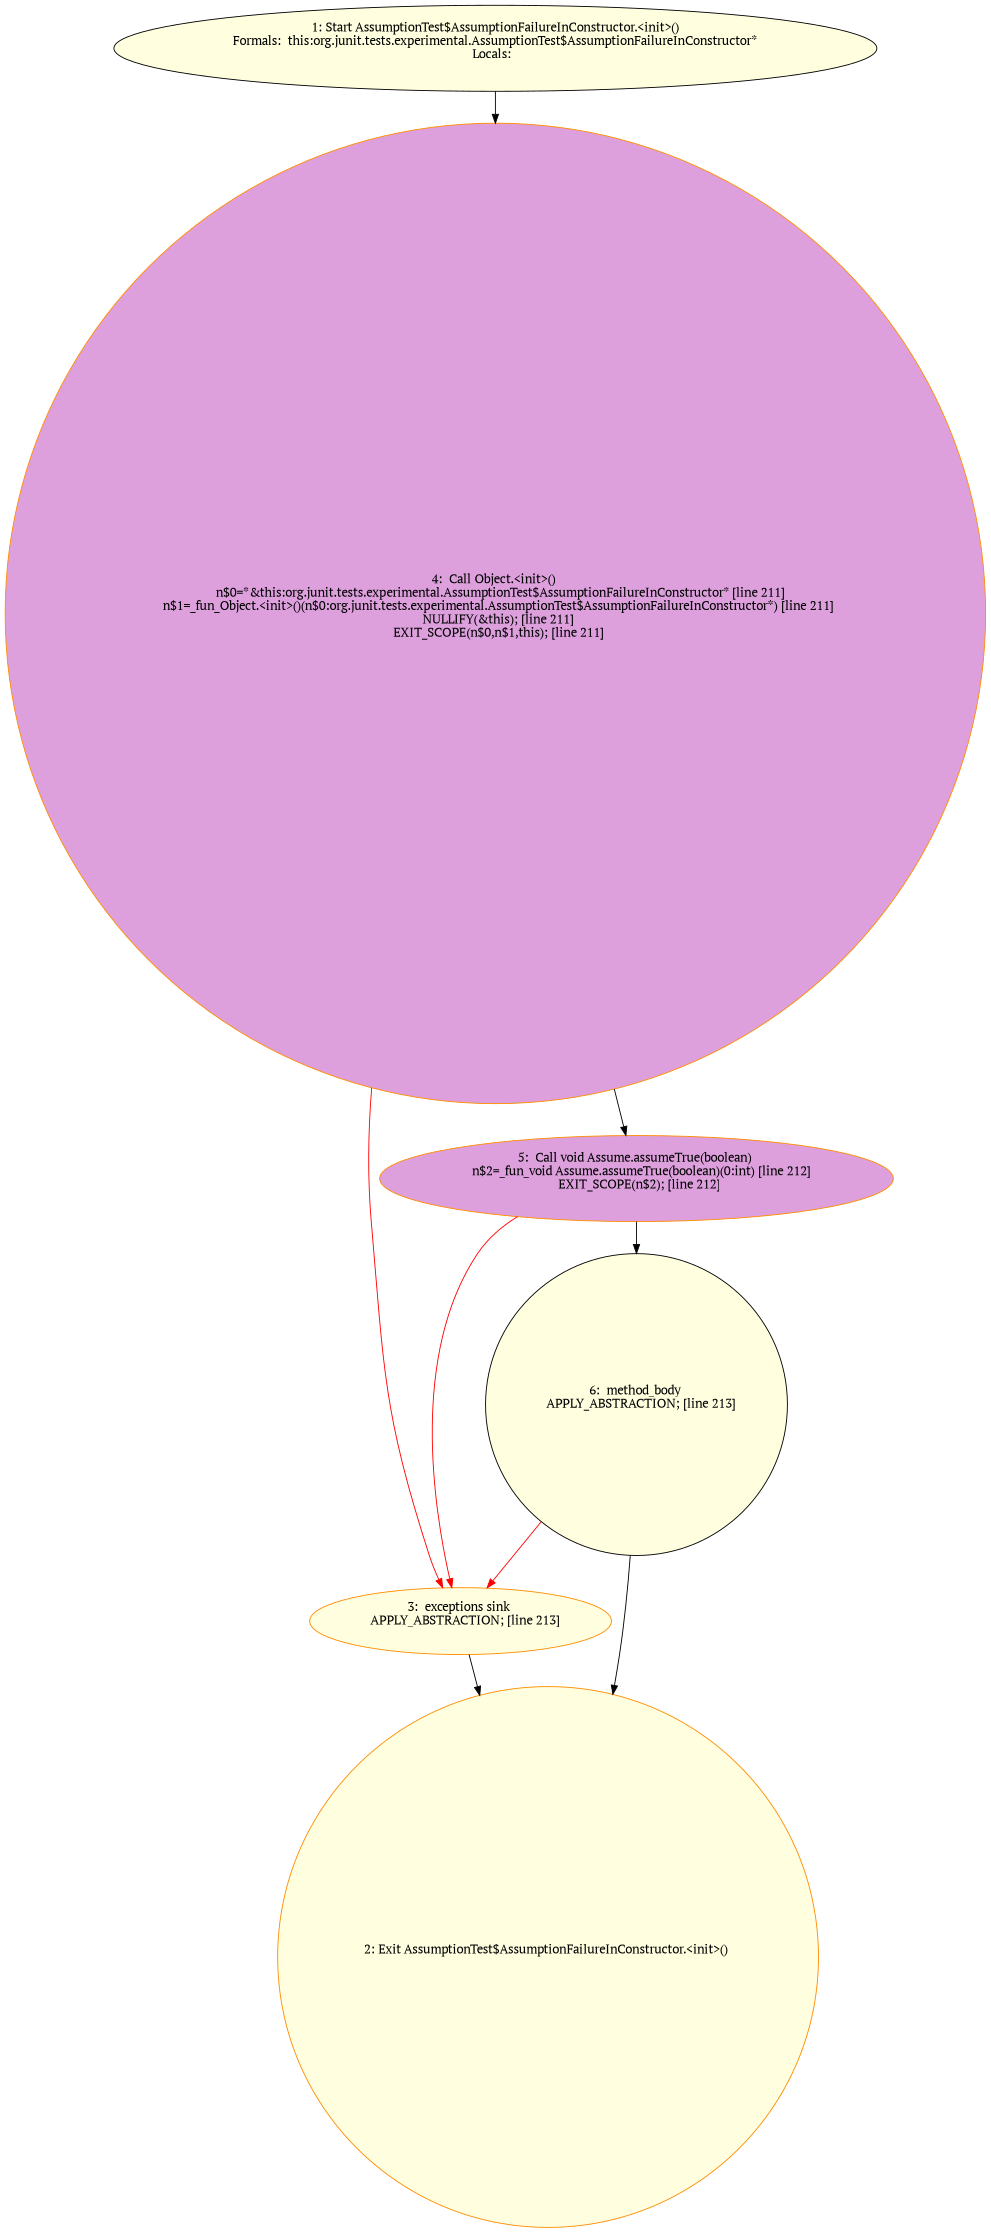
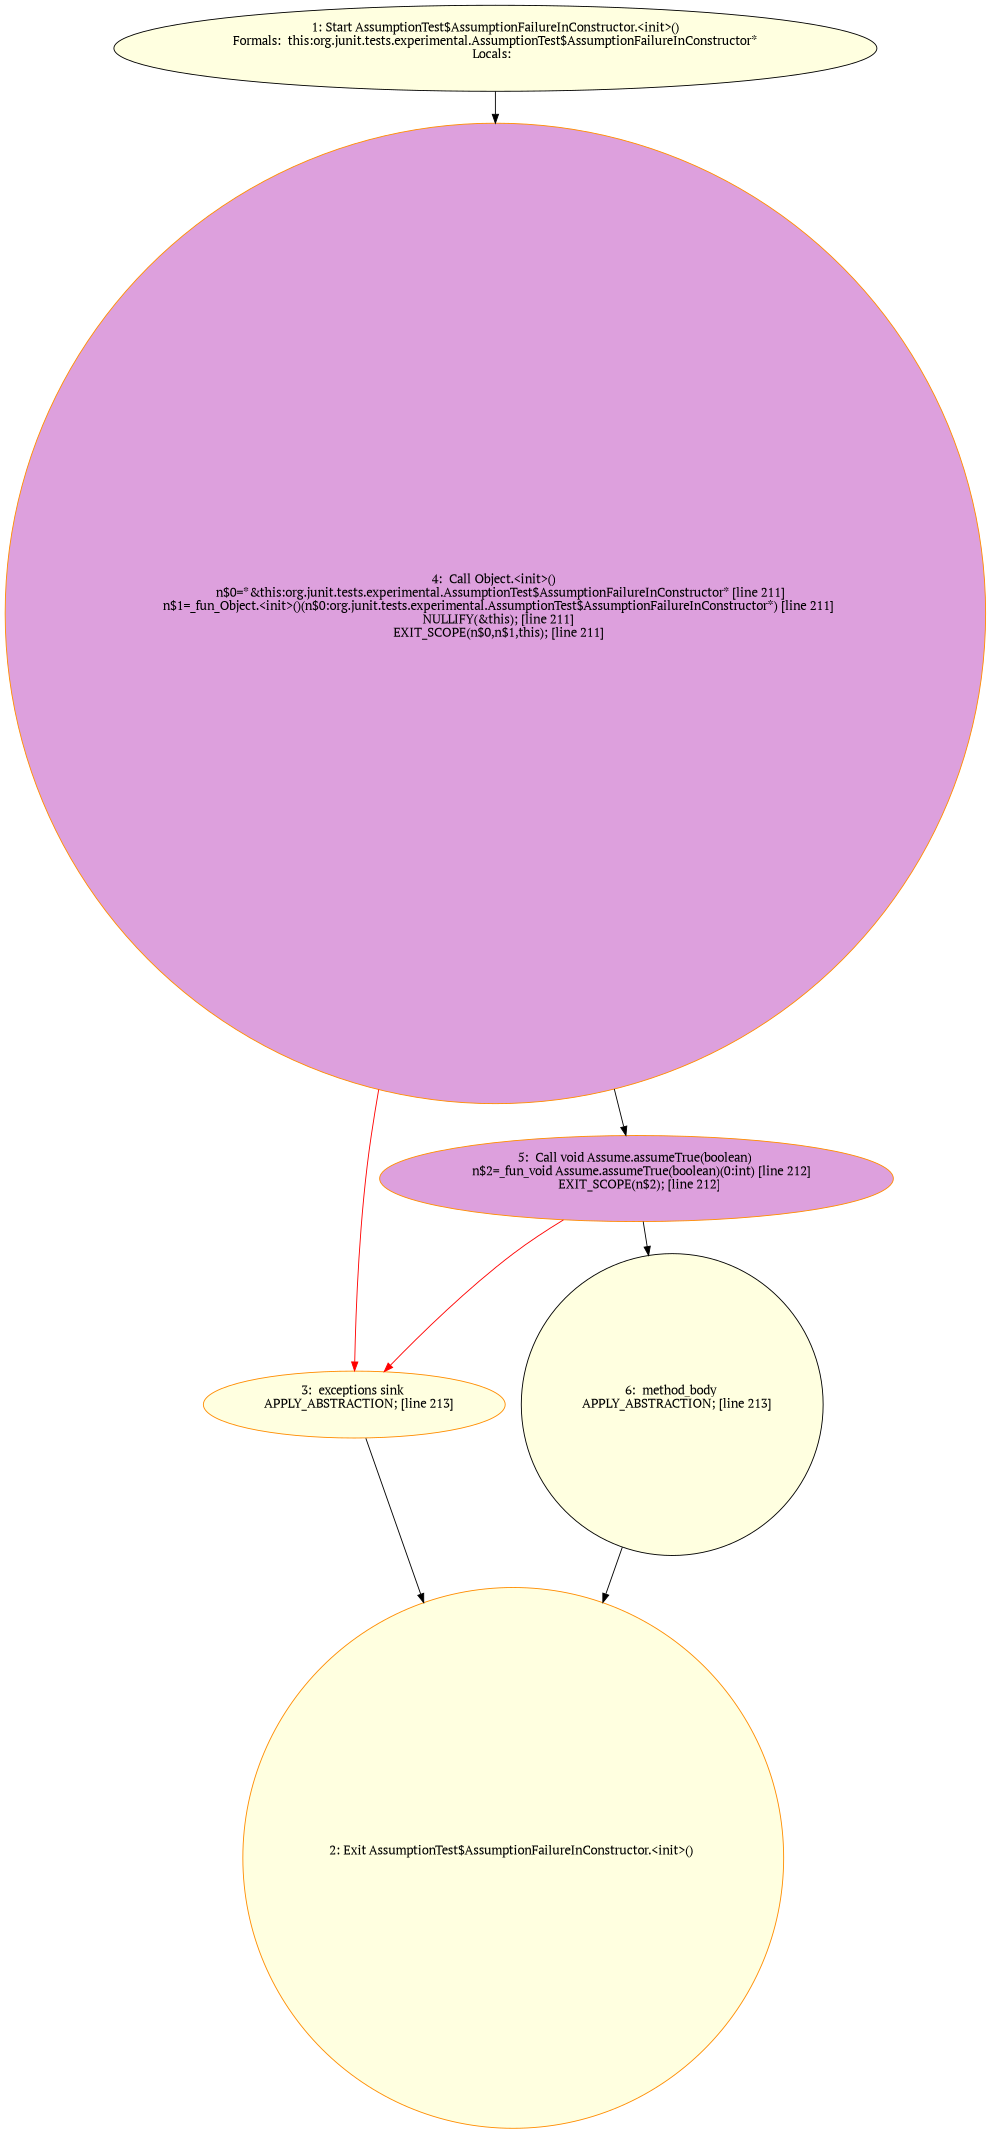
  digraph {
    fontname="PT Serif"
    node [color=darkorange style=filled fillcolor=lightyellow shape=ellipse fontname="PT Serif"]
    edge [fontname="PT Serif"]
    n1 [color=black label="1: Start AssumptionTest$AssumptionFailureInConstructor.<init>()\nFormals:  this:org.junit.tests.experimental.AssumptionTest$AssumptionFailureInConstructor*\nLocals:  \n  "]
    n2 [label="4:  Call Object.<init>() \n   n$0=*&this:org.junit.tests.experimental.AssumptionTest$AssumptionFailureInConstructor* [line 211]\n  n$1=_fun_Object.<init>()(n$0:org.junit.tests.experimental.AssumptionTest$AssumptionFailureInConstructor*) [line 211]\n  NULLIFY(&this); [line 211]\n  EXIT_SCOPE(n$0,n$1,this); [line 211]\n " shape=circle fillcolor=plum]
    n3 [label="3:  exceptions sink \n   APPLY_ABSTRACTION; [line 213]\n "]
    n4 [label="5:  Call void Assume.assumeTrue(boolean) \n   n$2=_fun_void Assume.assumeTrue(boolean)(0:int) [line 212]\n  EXIT_SCOPE(n$2); [line 212]\n " fillcolor=plum]
    n5 [label="2: Exit AssumptionTest$AssumptionFailureInConstructor.<init>() \n  " shape=circle]
    n6 [label="6:  method_body \n   APPLY_ABSTRACTION; [line 213]\n " shape=circle color=black]
    n1 -> n2
    n2 -> n3 [color=red]
    n2 -> n4
    n3 -> n5
    n4 -> n3 [color=red]
    n4 -> n6
-   n6 -> n3 [color=red]
    n6 -> n5
  }
